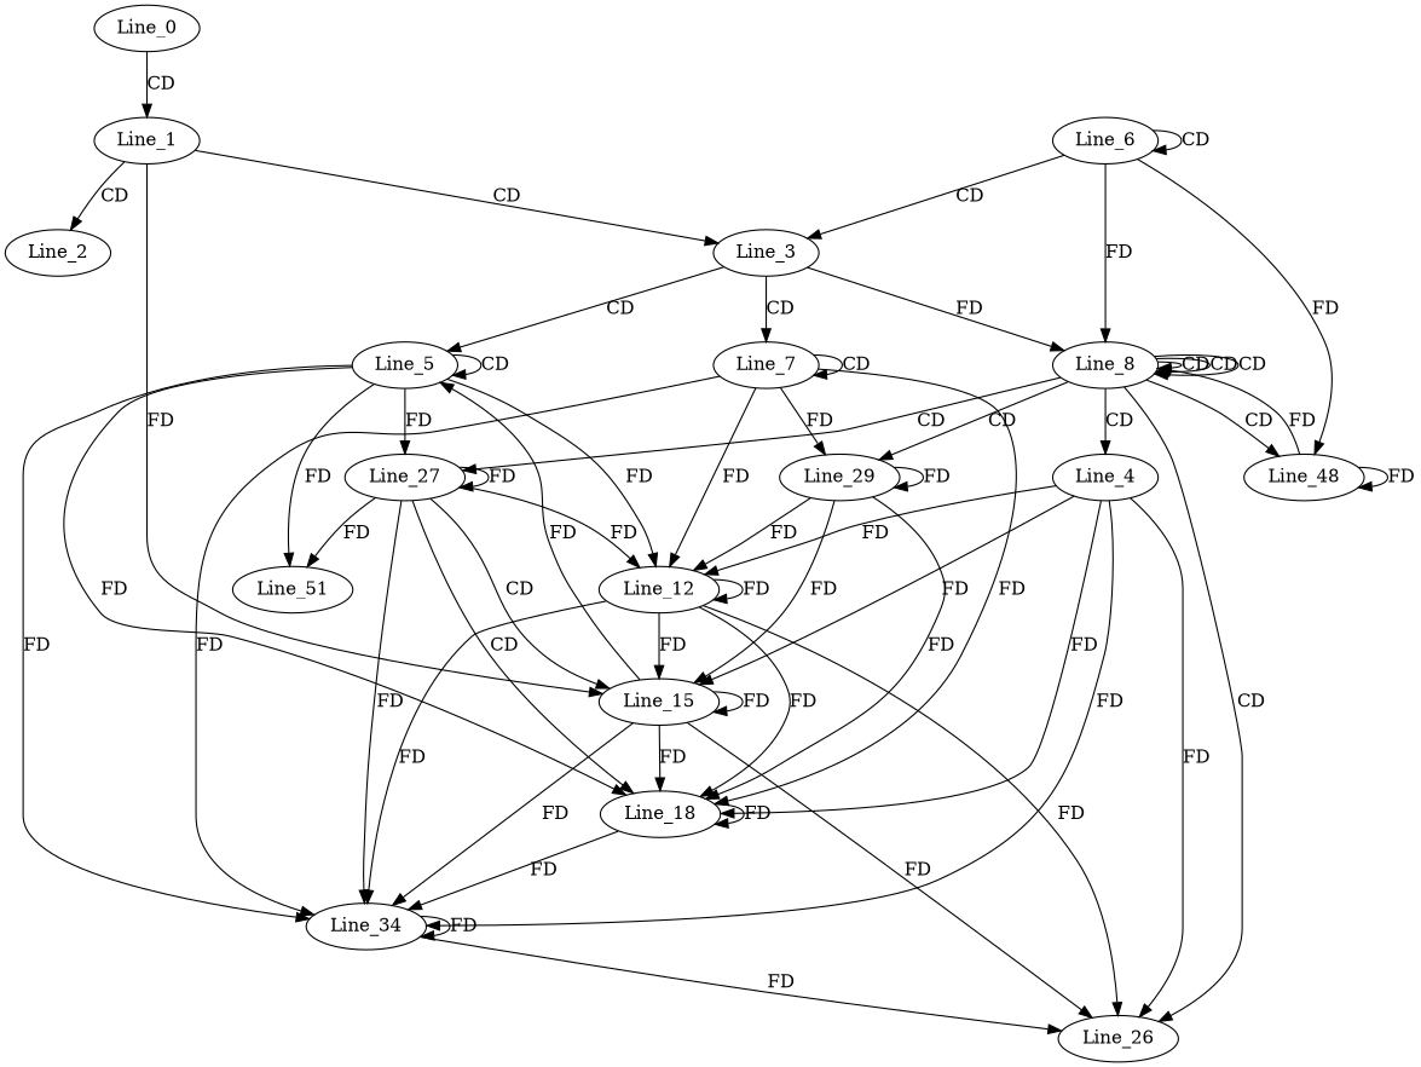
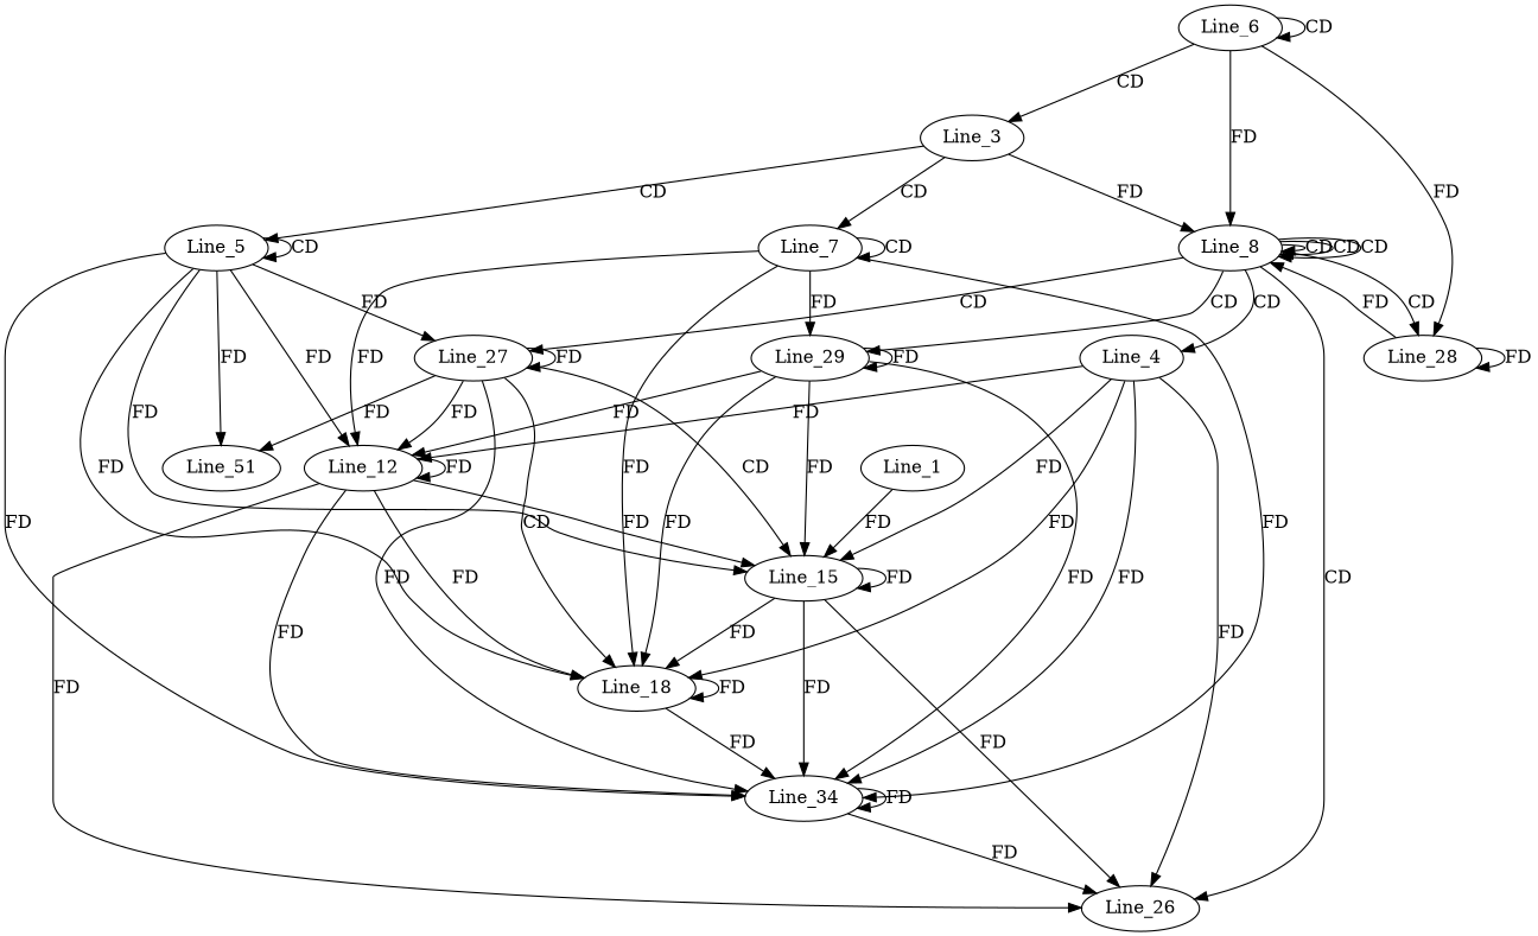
  digraph {
-   Line_0
    Line_1
-   Line_2
    Line_3
    Line_15
    Line_5
    Line_7
    Line_8
    Line_12
    Line_18
    n11 [label=Line_51]
    n12 [label=Line_34]
    Line_27
    Line_6
-   Line_28 [label=Line_48]
+   Line_28
    Line_29
    n17 [label=Line_4]
    Line_26
-   Line_0 -> Line_1 [label=CD]
-   Line_1 -> Line_2 [label=CD]
-   Line_1 -> Line_3 [label=CD]
    Line_1 -> Line_15 [label=FD]
    Line_3 -> Line_5 [label=CD]
    Line_3 -> Line_7 [label=CD]
    Line_3 -> Line_8 [label=FD]
    Line_15 -> Line_15 [label=FD]
    Line_15 -> Line_18 [label=FD]
    Line_15 -> n12 [label=FD]
    Line_15 -> Line_26 [label=FD]
-   Line_15 -> Line_5 [label=FD]
+   Line_5 -> Line_15 [label=FD]
    Line_5 -> Line_5 [label=CD]
    Line_5 -> Line_12 [label=FD]
    Line_5 -> Line_18 [label=FD]
    Line_5 -> n11 [label=FD]
    Line_5 -> n12 [label=FD]
    Line_5 -> Line_27 [label=FD]
    Line_7 -> Line_7 [label=CD]
    Line_7 -> Line_12 [label=FD]
    Line_7 -> Line_18 [label=FD]
    Line_7 -> n12 [label=FD]
    Line_7 -> Line_29 [label=FD]
    Line_8 -> Line_8 [label=CD]
    Line_8 -> Line_8 [label=CD]
    Line_8 -> Line_8 [label=CD]
    Line_8 -> Line_27 [label=CD]
    Line_8 -> Line_28 [label=CD]
    Line_8 -> Line_29 [label=CD]
    Line_8 -> n17 [label=CD]
    Line_8 -> Line_26 [label=CD]
    Line_12 -> Line_15 [label=FD]
    Line_12 -> Line_12 [label=FD]
    Line_12 -> Line_18 [label=FD]
    Line_12 -> n12 [label=FD]
    Line_12 -> Line_26 [label=FD]
    Line_18 -> Line_18 [label=FD]
    Line_18 -> n12 [label=FD]
    n12 -> n12 [label=FD]
    n12 -> Line_26 [label=FD]
    Line_27 -> Line_15 [label=CD]
    Line_27 -> Line_12 [label=FD]
    Line_27 -> Line_18 [label=CD]
    Line_27 -> n11 [label=FD]
    Line_27 -> n12 [label=FD]
    Line_27 -> Line_27 [label=FD]
    Line_6 -> Line_3 [label=CD]
    Line_6 -> Line_8 [label=FD]
    Line_6 -> Line_6 [label=CD]
    Line_6 -> Line_28 [label=FD]
    Line_28 -> Line_8 [label=FD]
    Line_28 -> Line_28 [label=FD]
    Line_29 -> Line_15 [label=FD]
    Line_29 -> Line_12 [label=FD]
    Line_29 -> Line_18 [label=FD]
+   Line_29 -> n12 [label=FD]
    Line_29 -> Line_29 [label=FD]
    n17 -> Line_15 [label=FD]
    n17 -> Line_12 [label=FD]
    n17 -> Line_18 [label=FD]
    n17 -> n12 [label=FD]
    n17 -> Line_26 [label=FD]
  }
